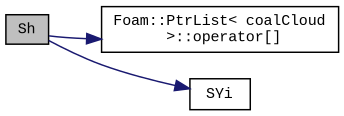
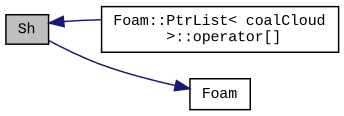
  digraph {
    fontname="Liberation Mono"
    rankdir=LR
    node [color=black fontname="Liberation Mono" fontsize=10 shape=record]
    edge [color=midnightblue fontname="Liberation Mono" fontsize=10 labelfontname=FreeSans labelfontsize=10 style=solid]
    n1 [fillcolor=grey75 fontcolor=black height=0.2 label=Sh style=filled width=0.4]
    n2 [height=0.2 label="Foam::PtrList\< coalCloud\l \>::operator[]" width=0.4]
-   n3 [height=0.2 label=SYi width=0.4]
-   n1 -> n2
+   n3 [height=0.2 label=Foam width=0.4]
+   n2 -> n1
    n1 -> n3
  }
